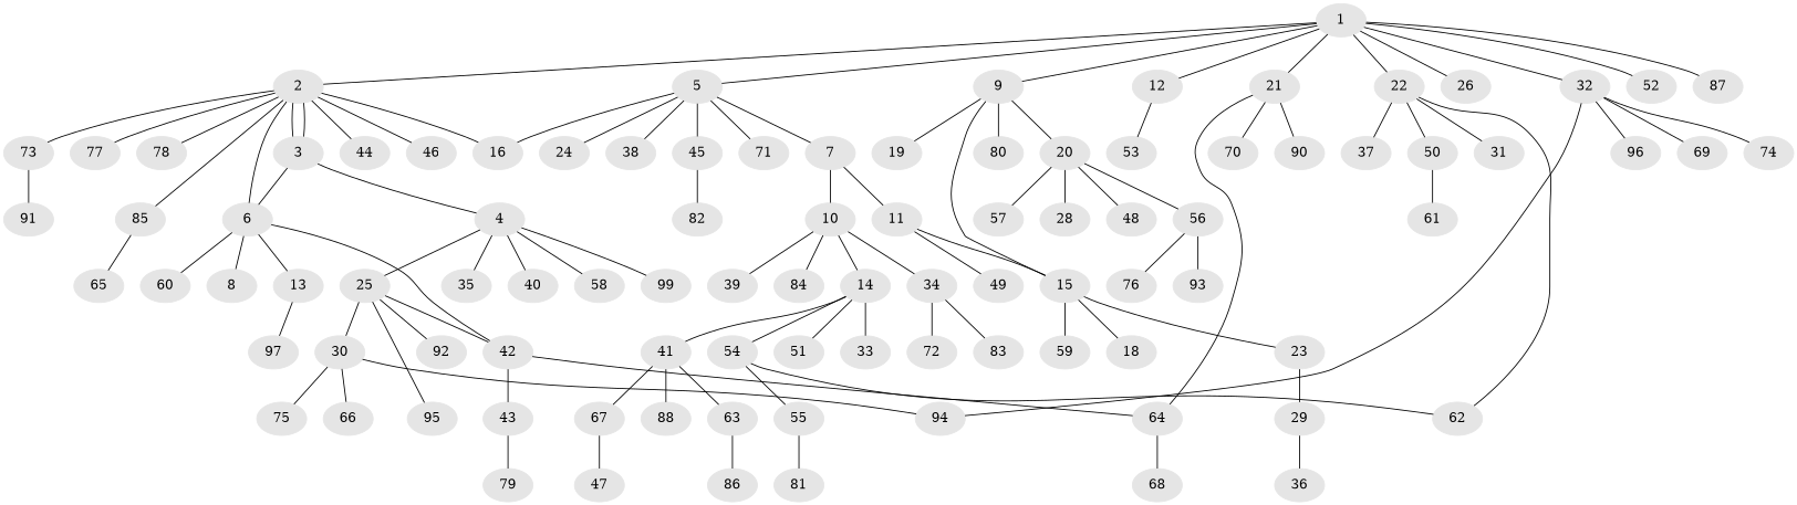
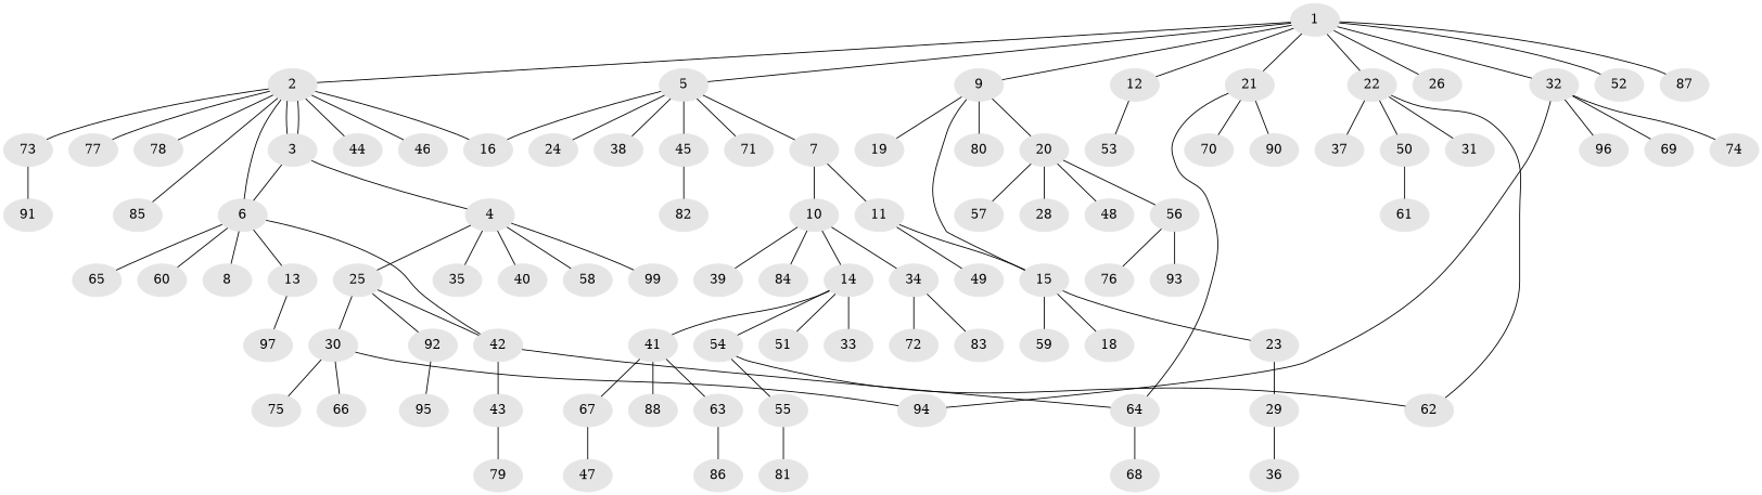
  graph {
    node [color=gray90 style=filled]
    1
    2
    5
    9
    12
    21
    22
    26
    32
    52
    87
    3
    6
    16
    44
    46
    73
    77
    78
    85
    7
    24
    38
    45
    71
    15
    19
    20
    80
    53
    64
    70
    90
    31
    37
    50
    62
    94
    69
    74
    96
    4
    8
    13
    42
    60
    65
    91
    25
    35
    40
    58
    n53 [label=99]
    30
    92
    95
    10
    11
    82
    n60 [label=97]
    43
    14
    34
    39
    84
    49
    18
    23
    59
    28
    48
    56
    57
    33
    41
    51
    54
    72
    83
    63
    67
    88
    55
    29
    76
    93
    68
    61
    36
    66
    75
    86
    47
    79
    81
    1 -- 2
    1 -- 5
    1 -- 9
    1 -- 12
    1 -- 21
    1 -- 22
    1 -- 26
    1 -- 32
    1 -- 52
    1 -- 87
    2 -- 3
    2 -- 3
    2 -- 6
    2 -- 16
    2 -- 44
    2 -- 46
    2 -- 73
    2 -- 77
    2 -- 78
    2 -- 85
    5 -- 16
    5 -- 7
    5 -- 24
    5 -- 38
    5 -- 45
    5 -- 71
    9 -- 15
    9 -- 19
    9 -- 20
    9 -- 80
    12 -- 53
    21 -- 64
    21 -- 70
    21 -- 90
    22 -- 31
    22 -- 37
    22 -- 50
    22 -- 62
    32 -- 94
    32 -- 69
    32 -- 74
    32 -- 96
    3 -- 6
    3 -- 4
    6 -- 8
    6 -- 13
    6 -- 42
    6 -- 60
-   85 -- 65
+   6 -- 65
    73 -- 91
    7 -- 10
    7 -- 11
    45 -- 82
    15 -- 18
    15 -- 23
    15 -- 59
    20 -- 28
    20 -- 48
    20 -- 56
    20 -- 57
    64 -- 68
    50 -- 61
    4 -- 25
    4 -- 35
    4 -- 40
    4 -- 58
    4 -- n53
    13 -- n60
    42 -- 64
    42 -- 43
    25 -- 42
    25 -- 30
    25 -- 92
-   25 -- 95
+   92 -- 95
    30 -- 94
    30 -- 66
    30 -- 75
    10 -- 14
    10 -- 34
    10 -- 39
    10 -- 84
    11 -- 15
    11 -- 49
    43 -- 79
    14 -- 33
    14 -- 41
    14 -- 51
    14 -- 54
    34 -- 72
    34 -- 83
    23 -- 29
    56 -- 76
    56 -- 93
    41 -- 63
    41 -- 67
    41 -- 88
    54 -- 62
    54 -- 55
    63 -- 86
    67 -- 47
    55 -- 81
    29 -- 36
  }
